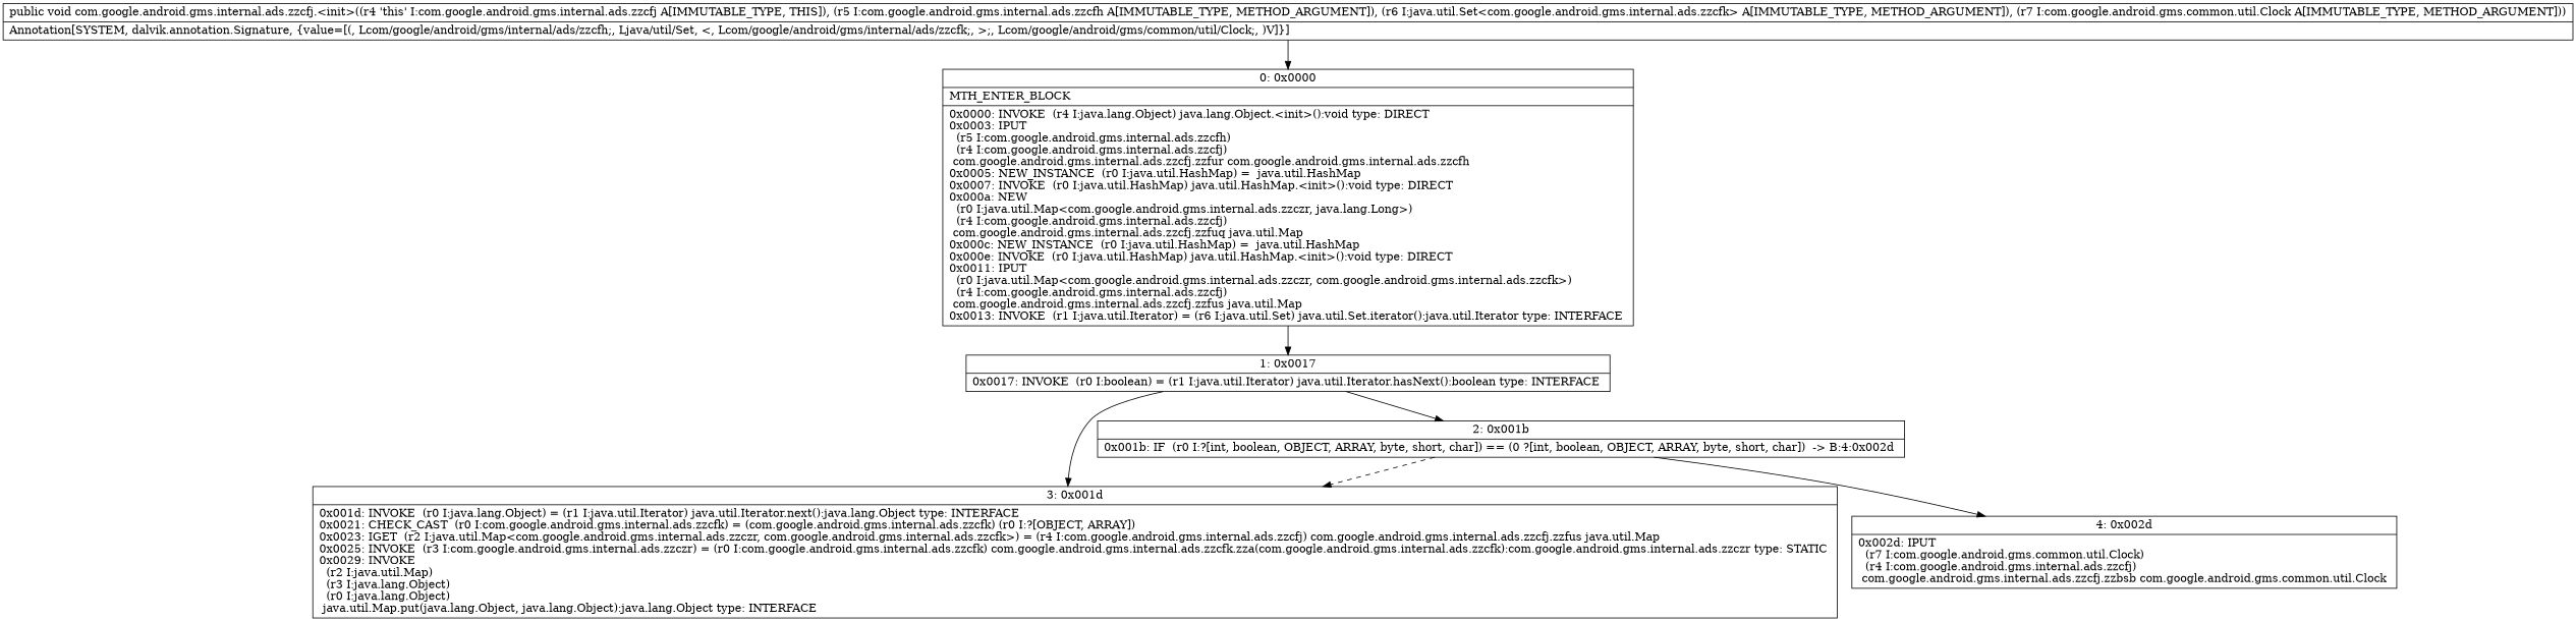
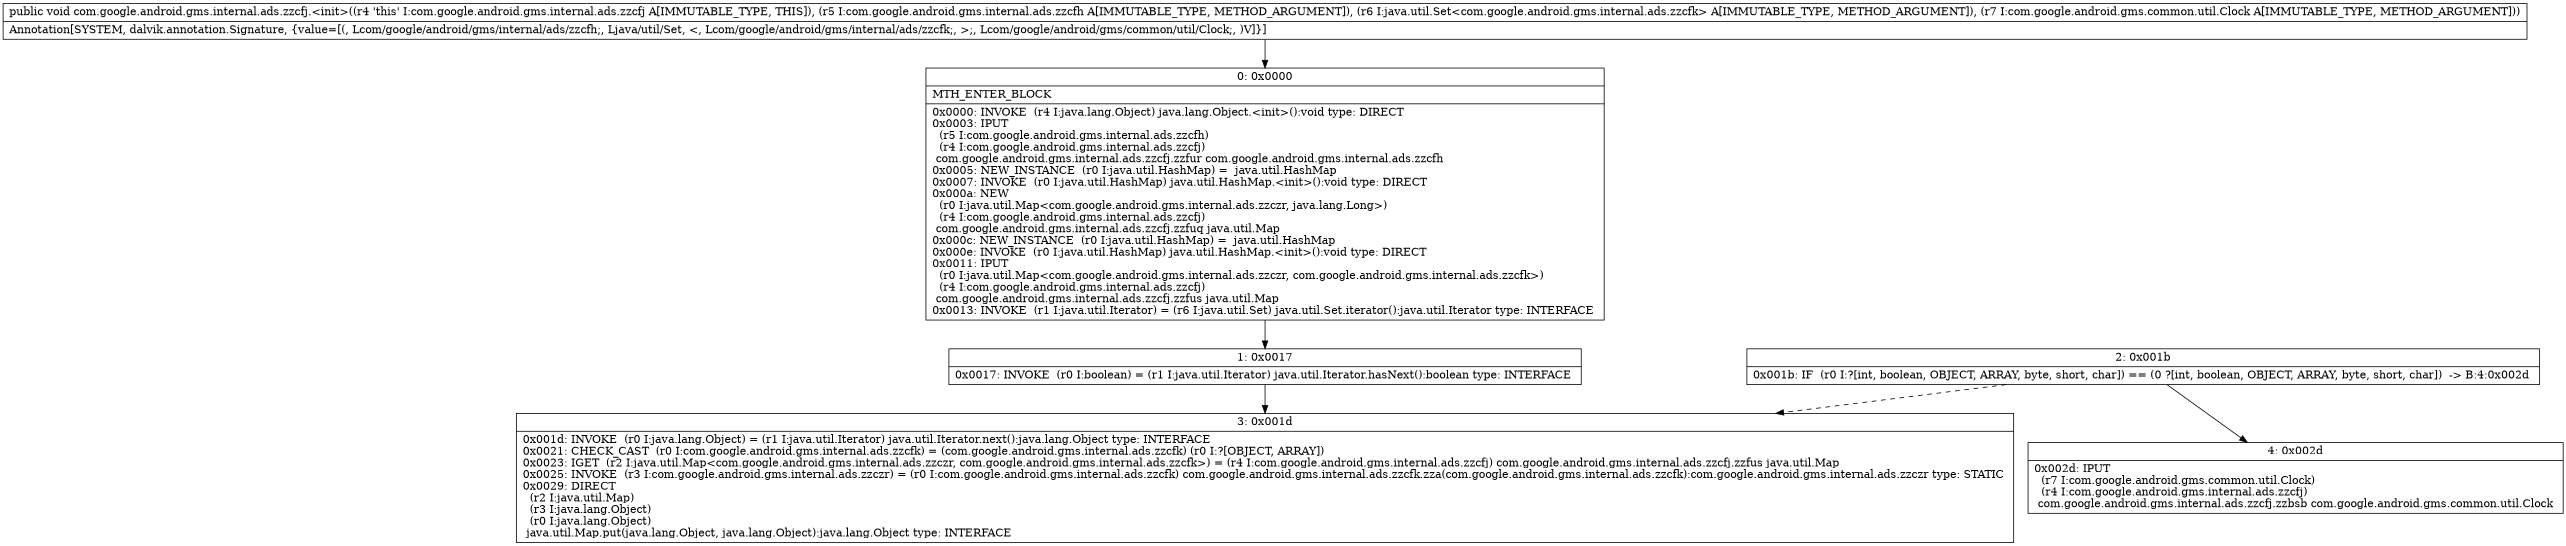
  digraph {
    node [shape=record]
    n1 [label="{0\:\ 0x0000|MTH_ENTER_BLOCK\l|0x0000: INVOKE  (r4 I:java.lang.Object) java.lang.Object.\<init\>():void type: DIRECT \l0x0003: IPUT  \l  (r5 I:com.google.android.gms.internal.ads.zzcfh)\l  (r4 I:com.google.android.gms.internal.ads.zzcfj)\l com.google.android.gms.internal.ads.zzcfj.zzfur com.google.android.gms.internal.ads.zzcfh \l0x0005: NEW_INSTANCE  (r0 I:java.util.HashMap) =  java.util.HashMap \l0x0007: INVOKE  (r0 I:java.util.HashMap) java.util.HashMap.\<init\>():void type: DIRECT \l0x000a: NEW  \l  (r0 I:java.util.Map\<com.google.android.gms.internal.ads.zzczr, java.lang.Long\>)\l  (r4 I:com.google.android.gms.internal.ads.zzcfj)\l com.google.android.gms.internal.ads.zzcfj.zzfuq java.util.Map \l0x000c: NEW_INSTANCE  (r0 I:java.util.HashMap) =  java.util.HashMap \l0x000e: INVOKE  (r0 I:java.util.HashMap) java.util.HashMap.\<init\>():void type: DIRECT \l0x0011: IPUT  \l  (r0 I:java.util.Map\<com.google.android.gms.internal.ads.zzczr, com.google.android.gms.internal.ads.zzcfk\>)\l  (r4 I:com.google.android.gms.internal.ads.zzcfj)\l com.google.android.gms.internal.ads.zzcfj.zzfus java.util.Map \l0x0013: INVOKE  (r1 I:java.util.Iterator) = (r6 I:java.util.Set) java.util.Set.iterator():java.util.Iterator type: INTERFACE \l}"]
    n2 [label="{1\:\ 0x0017|0x0017: INVOKE  (r0 I:boolean) = (r1 I:java.util.Iterator) java.util.Iterator.hasNext():boolean type: INTERFACE \l}"]
    n3 [label="{2\:\ 0x001b|0x001b: IF  (r0 I:?[int, boolean, OBJECT, ARRAY, byte, short, char]) == (0 ?[int, boolean, OBJECT, ARRAY, byte, short, char])  \-\> B:4:0x002d \l}"]
-   n4 [label="{3\:\ 0x001d|0x001d: INVOKE  (r0 I:java.lang.Object) = (r1 I:java.util.Iterator) java.util.Iterator.next():java.lang.Object type: INTERFACE \l0x0021: CHECK_CAST  (r0 I:com.google.android.gms.internal.ads.zzcfk) = (com.google.android.gms.internal.ads.zzcfk) (r0 I:?[OBJECT, ARRAY]) \l0x0023: IGET  (r2 I:java.util.Map\<com.google.android.gms.internal.ads.zzczr, com.google.android.gms.internal.ads.zzcfk\>) = (r4 I:com.google.android.gms.internal.ads.zzcfj) com.google.android.gms.internal.ads.zzcfj.zzfus java.util.Map \l0x0025: INVOKE  (r3 I:com.google.android.gms.internal.ads.zzczr) = (r0 I:com.google.android.gms.internal.ads.zzcfk) com.google.android.gms.internal.ads.zzcfk.zza(com.google.android.gms.internal.ads.zzcfk):com.google.android.gms.internal.ads.zzczr type: STATIC \l0x0029: INVOKE  \l  (r2 I:java.util.Map)\l  (r3 I:java.lang.Object)\l  (r0 I:java.lang.Object)\l java.util.Map.put(java.lang.Object, java.lang.Object):java.lang.Object type: INTERFACE \l}"]
+   n4 [label="{3\:\ 0x001d|0x001d: INVOKE  (r0 I:java.lang.Object) = (r1 I:java.util.Iterator) java.util.Iterator.next():java.lang.Object type: INTERFACE \l0x0021: CHECK_CAST  (r0 I:com.google.android.gms.internal.ads.zzcfk) = (com.google.android.gms.internal.ads.zzcfk) (r0 I:?[OBJECT, ARRAY]) \l0x0023: IGET  (r2 I:java.util.Map\<com.google.android.gms.internal.ads.zzczr, com.google.android.gms.internal.ads.zzcfk\>) = (r4 I:com.google.android.gms.internal.ads.zzcfj) com.google.android.gms.internal.ads.zzcfj.zzfus java.util.Map \l0x0025: INVOKE  (r3 I:com.google.android.gms.internal.ads.zzczr) = (r0 I:com.google.android.gms.internal.ads.zzcfk) com.google.android.gms.internal.ads.zzcfk.zza(com.google.android.gms.internal.ads.zzcfk):com.google.android.gms.internal.ads.zzczr type: STATIC \l0x0029: DIRECT  \l  (r2 I:java.util.Map)\l  (r3 I:java.lang.Object)\l  (r0 I:java.lang.Object)\l java.util.Map.put(java.lang.Object, java.lang.Object):java.lang.Object type: INTERFACE \l}"]
    n5 [label="{4\:\ 0x002d|0x002d: IPUT  \l  (r7 I:com.google.android.gms.common.util.Clock)\l  (r4 I:com.google.android.gms.internal.ads.zzcfj)\l com.google.android.gms.internal.ads.zzcfj.zzbsb com.google.android.gms.common.util.Clock \l}"]
    n6 [label="{public void com.google.android.gms.internal.ads.zzcfj.\<init\>((r4 'this' I:com.google.android.gms.internal.ads.zzcfj A[IMMUTABLE_TYPE, THIS]), (r5 I:com.google.android.gms.internal.ads.zzcfh A[IMMUTABLE_TYPE, METHOD_ARGUMENT]), (r6 I:java.util.Set\<com.google.android.gms.internal.ads.zzcfk\> A[IMMUTABLE_TYPE, METHOD_ARGUMENT]), (r7 I:com.google.android.gms.common.util.Clock A[IMMUTABLE_TYPE, METHOD_ARGUMENT]))  | Annotation[SYSTEM, dalvik.annotation.Signature, \{value=[(, Lcom\/google\/android\/gms\/internal\/ads\/zzcfh;, Ljava\/util\/Set, \<, Lcom\/google\/android\/gms\/internal\/ads\/zzcfk;, \>;, Lcom\/google\/android\/gms\/common\/util\/Clock;, )V]\}]\l}"]
    n1 -> n2
-   n2 -> n3
    n2 -> n4
    n3 -> n4 [style=dashed]
    n3 -> n5
    n6 -> n1
  }
